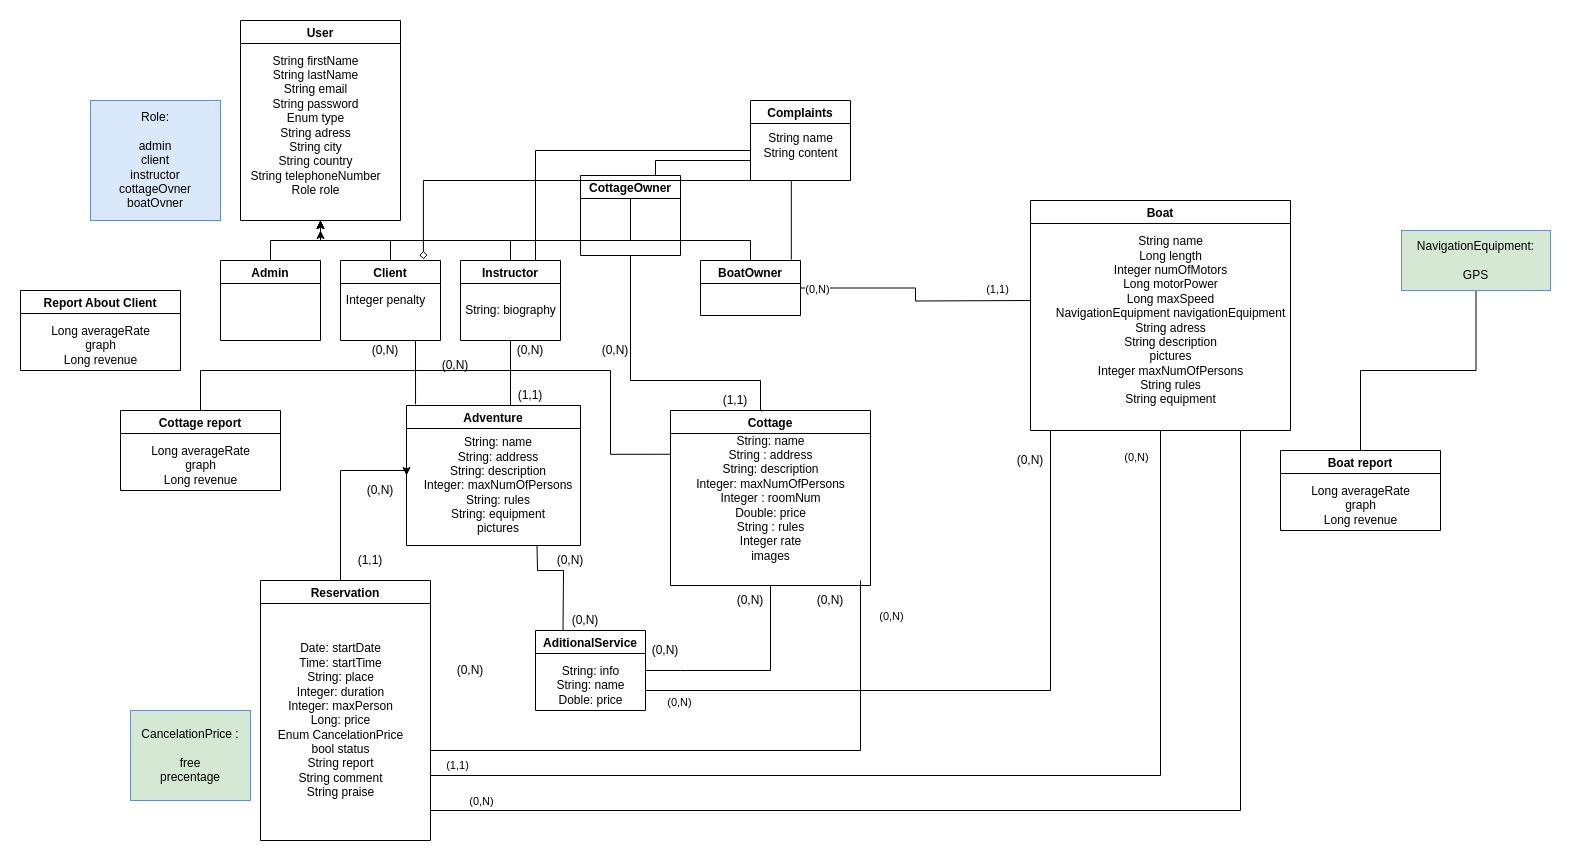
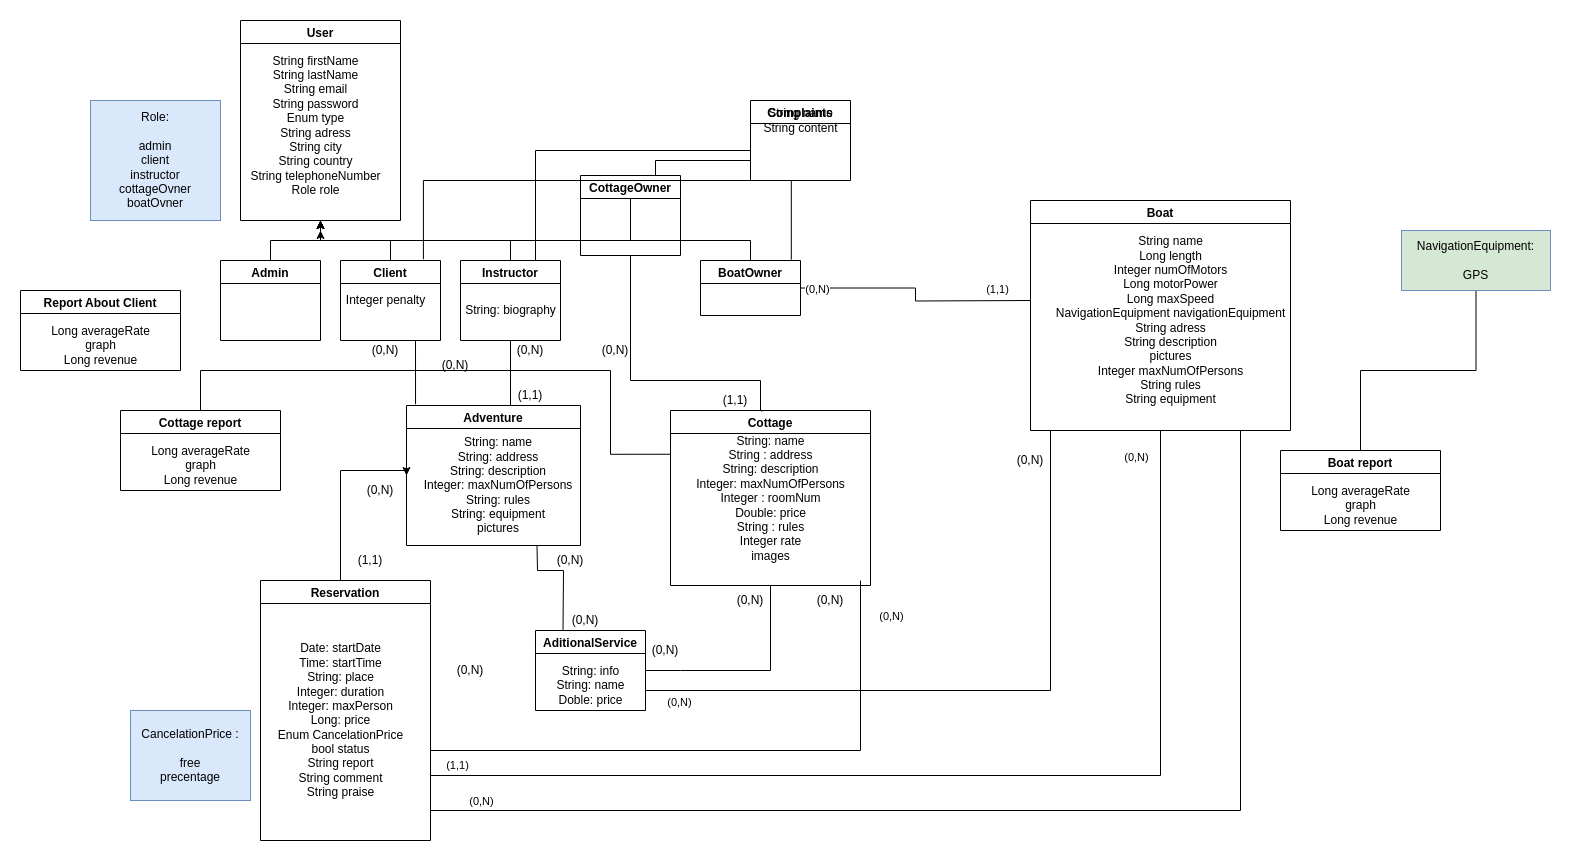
  <mxCell id="0" />
  <mxCell id="1" parent="0" />
  <mxCell id="2" value="User" style="swimlane;" parent="1" vertex="1"><mxGeometry x="240" y="20" width="160" height="200" as="geometry" /></mxCell>
  <mxCell id="3" value="String firstName&lt;br&gt;String lastName&lt;br&gt;String email&lt;br&gt;String password&lt;br&gt;Enum type&lt;br&gt;String adress&lt;br&gt;String city&lt;br&gt;String country&lt;br&gt;String telephoneNumber&lt;br&gt;Role role" style="text;html=1;align=center;verticalAlign=middle;resizable=0;points=[];autosize=1;strokeColor=none;fillColor=none;fontColor=#000000;" parent="2" vertex="1"><mxGeometry y="30" width="150" height="150" as="geometry" /></mxCell>
  <mxCell id="4" style="edgeStyle=orthogonalEdgeStyle;rounded=0;orthogonalLoop=1;jettySize=auto;html=1;exitX=0.5;exitY=0;exitDx=0;exitDy=0;entryX=0.5;entryY=1;entryDx=0;entryDy=0;" parent="1" source="5" target="2" edge="1"><mxGeometry relative="1" as="geometry" /></mxCell>
  <mxCell id="5" value="Admin" style="swimlane;" parent="1" vertex="1"><mxGeometry x="220" y="260" width="100" height="80" as="geometry" /></mxCell>
  <mxCell id="6" style="edgeStyle=orthogonalEdgeStyle;rounded=0;orthogonalLoop=1;jettySize=auto;html=1;exitX=0.5;exitY=0;exitDx=0;exitDy=0;entryX=0.5;entryY=1;entryDx=0;entryDy=0;" parent="1" source="8" target="2" edge="1"><mxGeometry relative="1" as="geometry" /></mxCell>
  <mxCell id="7" style="edgeStyle=orthogonalEdgeStyle;rounded=0;orthogonalLoop=1;jettySize=auto;html=1;exitX=0.75;exitY=1;exitDx=0;exitDy=0;entryX=0.052;entryY=-0.009;entryDx=0;entryDy=0;entryPerimeter=0;fontColor=#000000;endArrow=none;endFill=0;" parent="1" source="8" target="20" edge="1"><mxGeometry relative="1" as="geometry" /></mxCell>
  <mxCell id="8" value="Client" style="swimlane;" parent="1" vertex="1"><mxGeometry x="340" y="260" width="100" height="80" as="geometry" /></mxCell>
  <mxCell id="9" value="Integer penalty" style="text;html=1;align=center;verticalAlign=middle;resizable=0;points=[];autosize=1;strokeColor=none;fillColor=none;fontColor=#000000;" parent="8" vertex="1"><mxGeometry y="30" width="90" height="20" as="geometry" /></mxCell>
  <mxCell id="10" style="edgeStyle=orthogonalEdgeStyle;rounded=0;orthogonalLoop=1;jettySize=auto;html=1;exitX=0.5;exitY=0;exitDx=0;exitDy=0;" parent="1" source="11" edge="1"><mxGeometry relative="1" as="geometry"><mxPoint x="320" y="220" as="targetPoint" /><Array as="points"><mxPoint x="510" y="240" /><mxPoint x="320" y="240" /></Array></mxGeometry></mxCell>
  <mxCell id="11" value="Instructor" style="swimlane;" parent="1" vertex="1"><mxGeometry x="460" y="260" width="100" height="80" as="geometry" /></mxCell>
  <mxCell id="12" style="edgeStyle=orthogonalEdgeStyle;rounded=0;orthogonalLoop=1;jettySize=auto;html=1;exitX=0.5;exitY=0;exitDx=0;exitDy=0;" parent="1" source="13" edge="1"><mxGeometry relative="1" as="geometry"><mxPoint x="320" y="230" as="targetPoint" /><Array as="points"><mxPoint x="630" y="240" /><mxPoint x="320" y="240" /></Array></mxGeometry></mxCell>
  <mxCell id="13" value="CottageOwner" style="swimlane;" parent="1" vertex="1"><mxGeometry x="580" y="175" width="100" height="80" as="geometry" /></mxCell>
  <mxCell id="14" style="edgeStyle=orthogonalEdgeStyle;rounded=0;orthogonalLoop=1;jettySize=auto;html=1;fontColor=#000000;" parent="1" source="16" edge="1"><mxGeometry relative="1" as="geometry"><mxPoint x="320" y="220" as="targetPoint" /><Array as="points"><mxPoint x="750" y="240" /><mxPoint x="320" y="240" /><mxPoint x="320" y="220" /></Array></mxGeometry></mxCell>
  <mxCell id="15" style="edgeStyle=orthogonalEdgeStyle;rounded=0;orthogonalLoop=1;jettySize=auto;html=1;exitX=1;exitY=0.5;exitDx=0;exitDy=0;fontColor=#000000;endArrow=none;endFill=0;" parent="1" source="16" edge="1"><mxGeometry relative="1" as="geometry"><mxPoint x="1030" y="300" as="targetPoint" /></mxGeometry></mxCell>
  <mxCell id="16" value="BoatOwner" style="swimlane;" parent="1" vertex="1"><mxGeometry x="700" y="260" width="100" height="55" as="geometry" /></mxCell>
  <mxCell id="17" style="edgeStyle=orthogonalEdgeStyle;rounded=0;orthogonalLoop=1;jettySize=auto;html=1;entryX=1;entryY=0.5;entryDx=0;entryDy=0;fontColor=#000000;endArrow=none;endFill=0;" parent="1" source="18" target="46" edge="1"><mxGeometry relative="1" as="geometry"><Array as="points"><mxPoint x="1240" y="810" /><mxPoint x="430" y="810" /></Array></mxGeometry></mxCell>
  <mxCell id="18" value="Boat" style="swimlane;" parent="1" vertex="1"><mxGeometry x="1030" y="200" width="260" height="230" as="geometry" /></mxCell>
  <mxCell id="19" value="String name&lt;br&gt;Long length&lt;br&gt;Integer numOfMotors&lt;br&gt;Long motorPower&lt;br&gt;Long maxSpeed&lt;br&gt;NavigationEquipment navigationEquipment&lt;br&gt;String adress&lt;br&gt;String description&lt;br&gt;pictures&lt;br&gt;Integer maxNumOfPersons&lt;br&gt;String rules&lt;br&gt;String equipment" style="text;html=1;align=center;verticalAlign=middle;resizable=0;points=[];autosize=1;strokeColor=none;fillColor=none;fontColor=#000000;" parent="18" vertex="1"><mxGeometry x="20" y="35" width="240" height="170" as="geometry" /></mxCell>
  <mxCell id="20" value="Adventure" style="swimlane;" parent="1" vertex="1"><mxGeometry x="406" y="405" width="174" height="140" as="geometry" /></mxCell>
  <mxCell id="21" value="String: name&lt;br&gt;String: address&lt;br&gt;String: description&lt;br&gt;Integer: maxNumOfPersons&lt;br&gt;String: rules&lt;br&gt;String: equipment&lt;br&gt;pictures" style="text;html=1;strokeColor=none;fillColor=none;align=center;verticalAlign=middle;whiteSpace=wrap;rounded=0;" parent="20" vertex="1"><mxGeometry x="15" y="50" width="154" height="60" as="geometry" /></mxCell>
  <mxCell id="22" value="" style="endArrow=none;html=1;rounded=0;exitX=0;exitY=1;exitDx=0;exitDy=0;entryX=0.5;entryY=1;entryDx=0;entryDy=0;" parent="1" source="24" target="11" edge="1"><mxGeometry width="50" height="50" relative="1" as="geometry"><mxPoint x="550" y="440" as="sourcePoint" /><mxPoint x="520" y="340" as="targetPoint" /></mxGeometry></mxCell>
  <mxCell id="23" value="(0,N)" style="text;html=1;strokeColor=none;fillColor=none;align=center;verticalAlign=middle;whiteSpace=wrap;rounded=0;" parent="1" vertex="1"><mxGeometry x="510" y="340" width="40" height="20" as="geometry" /></mxCell>
  <mxCell id="24" value="(1,1)" style="text;html=1;strokeColor=none;fillColor=none;align=center;verticalAlign=middle;whiteSpace=wrap;rounded=0;" parent="1" vertex="1"><mxGeometry x="510" y="385" width="40" height="20" as="geometry" /></mxCell>
  <mxCell id="25" value="String: biography" style="text;html=1;align=center;verticalAlign=middle;resizable=0;points=[];autosize=1;strokeColor=none;fillColor=none;" parent="1" vertex="1"><mxGeometry x="455" y="300" width="110" height="20" as="geometry" /></mxCell>
  <mxCell id="26" value="(0,N)" style="text;html=1;strokeColor=none;fillColor=none;align=center;verticalAlign=middle;whiteSpace=wrap;rounded=0;" parent="1" vertex="1"><mxGeometry x="360" y="480" width="40" height="20" as="geometry" /></mxCell>
  <mxCell id="27" value="AditionalService" style="swimlane;" parent="1" vertex="1"><mxGeometry x="535" y="630" width="110" height="80" as="geometry" /></mxCell>
  <mxCell id="28" value="String: info&lt;br&gt;String: name&lt;br&gt;Doble: price" style="text;html=1;align=center;verticalAlign=middle;resizable=0;points=[];autosize=1;strokeColor=none;fillColor=none;" parent="27" vertex="1"><mxGeometry x="15" y="30" width="80" height="50" as="geometry" /></mxCell>
  <mxCell id="29" value="" style="endArrow=none;html=1;rounded=0;exitX=0.25;exitY=0;exitDx=0;exitDy=0;entryX=0.75;entryY=1;entryDx=0;entryDy=0;" parent="1" source="27" target="20" edge="1"><mxGeometry width="50" height="50" relative="1" as="geometry"><mxPoint x="550" y="560" as="sourcePoint" /><mxPoint x="570" y="550" as="targetPoint" /><Array as="points"><mxPoint x="563" y="570" /><mxPoint x="537" y="570" /></Array></mxGeometry></mxCell>
  <mxCell id="30" value="(0,N)" style="text;html=1;strokeColor=none;fillColor=none;align=center;verticalAlign=middle;whiteSpace=wrap;rounded=0;" parent="1" vertex="1"><mxGeometry x="565" y="610" width="40" height="20" as="geometry" /></mxCell>
  <mxCell id="31" value="(0,N)" style="text;html=1;strokeColor=none;fillColor=none;align=center;verticalAlign=middle;whiteSpace=wrap;rounded=0;" parent="1" vertex="1"><mxGeometry x="550" y="550" width="40" height="20" as="geometry" /></mxCell>
  <mxCell id="32" value="(0,N)" style="text;html=1;strokeColor=none;fillColor=none;align=center;verticalAlign=middle;whiteSpace=wrap;rounded=0;" parent="1" vertex="1"><mxGeometry x="370" y="340" width="30" height="20" as="geometry" /></mxCell>
  <mxCell id="33" value="(0,N)" style="text;html=1;strokeColor=none;fillColor=none;align=center;verticalAlign=middle;whiteSpace=wrap;rounded=0;" parent="1" vertex="1"><mxGeometry x="440" y="355" width="30" height="20" as="geometry" /></mxCell>
  <mxCell id="34" value="Cottage" style="swimlane;" parent="1" vertex="1"><mxGeometry x="670" y="410" width="200" height="175" as="geometry"><mxRectangle x="-70" y="45" width="80" height="23" as="alternateBounds" /></mxGeometry></mxCell>
  <mxCell id="35" value="&lt;span&gt;String: name&lt;br&gt;String : address&lt;br&gt;String: description&lt;br&gt;Integer: maxNumOfPersons&lt;br&gt;Integer : roomNum&lt;br&gt;Double: price&lt;br&gt;String : rules&lt;br&gt;Integer rate&lt;br&gt;images&lt;br&gt;&lt;br&gt;&lt;/span&gt;" style="text;html=1;align=center;verticalAlign=middle;resizable=0;points=[];autosize=1;strokeColor=none;fillColor=none;" parent="34" vertex="1"><mxGeometry x="20" y="20" width="160" height="150" as="geometry" /></mxCell>
  <mxCell id="36" value="" style="endArrow=none;html=1;rounded=0;entryX=0.5;entryY=1;entryDx=0;entryDy=0;exitX=0.458;exitY=0.004;exitDx=0;exitDy=0;exitPerimeter=0;" parent="1" source="34" target="13" edge="1"><mxGeometry width="50" height="50" relative="1" as="geometry"><mxPoint x="550" y="440" as="sourcePoint" /><mxPoint x="600" y="390" as="targetPoint" /><Array as="points"><mxPoint x="760" y="410" /><mxPoint x="760" y="380" /><mxPoint x="630" y="380" /></Array></mxGeometry></mxCell>
  <mxCell id="37" value="(0,N)" style="text;html=1;strokeColor=none;fillColor=none;align=center;verticalAlign=middle;whiteSpace=wrap;rounded=0;" parent="1" vertex="1"><mxGeometry x="600" y="345" width="30" height="10" as="geometry" /></mxCell>
  <mxCell id="38" value="(1,1)" style="text;html=1;strokeColor=none;fillColor=none;align=center;verticalAlign=middle;whiteSpace=wrap;rounded=0;" parent="1" vertex="1"><mxGeometry x="720" y="395" width="30" height="10" as="geometry" /></mxCell>
  <mxCell id="39" value="" style="endArrow=none;html=1;rounded=0;exitX=1;exitY=0.5;exitDx=0;exitDy=0;entryX=0.5;entryY=1;entryDx=0;entryDy=0;" parent="1" source="27" target="34" edge="1"><mxGeometry width="50" height="50" relative="1" as="geometry"><mxPoint x="550" y="540" as="sourcePoint" /><mxPoint x="770" y="630" as="targetPoint" /><Array as="points"><mxPoint x="680" y="670" /><mxPoint x="770" y="670" /></Array></mxGeometry></mxCell>
  <mxCell id="40" value="(0,N)" style="text;html=1;strokeColor=none;fillColor=none;align=center;verticalAlign=middle;whiteSpace=wrap;rounded=0;" parent="1" vertex="1"><mxGeometry x="730" y="590" width="40" height="20" as="geometry" /></mxCell>
  <mxCell id="41" value="(0,N)" style="text;html=1;strokeColor=none;fillColor=none;align=center;verticalAlign=middle;whiteSpace=wrap;rounded=0;" parent="1" vertex="1"><mxGeometry x="450" y="660" width="40" height="20" as="geometry" /></mxCell>
  <mxCell id="42" value="(0,N)" style="text;html=1;strokeColor=none;fillColor=none;align=center;verticalAlign=middle;whiteSpace=wrap;rounded=0;" parent="1" vertex="1"><mxGeometry x="810" y="590" width="40" height="20" as="geometry" /></mxCell>
  <mxCell id="43" style="edgeStyle=orthogonalEdgeStyle;rounded=0;orthogonalLoop=1;jettySize=auto;html=1;fontColor=#FF1C86;endArrow=none;endFill=0;" parent="1" source="46" edge="1"><mxGeometry relative="1" as="geometry"><mxPoint x="860" y="580" as="targetPoint" /><Array as="points"><mxPoint x="860" y="750" /></Array></mxGeometry></mxCell>
  <mxCell id="44" value="(0,N)" style="edgeLabel;html=1;align=center;verticalAlign=middle;resizable=0;points=[];fontColor=#000000;" parent="43" vertex="1" connectable="0"><mxGeometry x="0.928" y="1" relative="1" as="geometry"><mxPoint x="31" y="13" as="offset" /></mxGeometry></mxCell>
  <mxCell id="45" style="edgeStyle=orthogonalEdgeStyle;rounded=0;orthogonalLoop=1;jettySize=auto;html=1;entryX=0;entryY=0.5;entryDx=0;entryDy=0;fontColor=#000000;" parent="1" source="46" target="20" edge="1"><mxGeometry relative="1" as="geometry"><Array as="points"><mxPoint x="340" y="470" /><mxPoint x="406" y="470" /></Array></mxGeometry></mxCell>
  <mxCell id="46" value="Reservation" style="swimlane;" parent="1" vertex="1"><mxGeometry x="260" y="580" width="170" height="260" as="geometry" /></mxCell>
  <mxCell id="47" value="Date: startDate&lt;br&gt;Time: startTime&lt;br&gt;String: place&lt;br&gt;Integer: duration&lt;br&gt;Integer: maxPerson&lt;br&gt;Long: price&lt;br&gt;Enum CancelationPrice&lt;br&gt;bool status&lt;br&gt;String report&lt;br&gt;String comment&lt;br&gt;String praise" style="text;html=1;align=center;verticalAlign=middle;resizable=0;points=[];autosize=1;strokeColor=none;fillColor=none;" parent="46" vertex="1"><mxGeometry x="10" y="60" width="140" height="160" as="geometry" /></mxCell>
  <mxCell id="48" value="(0,N)" style="edgeLabel;html=1;align=center;verticalAlign=middle;resizable=0;points=[];fontColor=#000000;" parent="1" vertex="1" connectable="0"><mxGeometry x="480" y="800" as="geometry" /></mxCell>
- <mxCell id="49" value="CancelationPrice :&lt;br&gt;&amp;nbsp;&lt;br&gt;free&lt;br&gt;precentage" style="rounded=0;whiteSpace=wrap;html=1;fillColor=#d5e8d4;strokeColor=#6c8ebf;" parent="1" vertex="1"><mxGeometry x="130" y="710" width="120" height="90" as="geometry" /></mxCell>
+ <mxCell id="49" value="CancelationPrice :&lt;br&gt;&amp;nbsp;&lt;br&gt;free&lt;br&gt;precentage" style="rounded=0;whiteSpace=wrap;html=1;fillColor=#dae8fc;strokeColor=#6c8ebf;" parent="1" vertex="1"><mxGeometry x="130" y="710" width="120" height="90" as="geometry" /></mxCell>
  <mxCell id="50" style="edgeStyle=orthogonalEdgeStyle;rounded=0;orthogonalLoop=1;jettySize=auto;html=1;entryX=0;entryY=0.25;entryDx=0;entryDy=0;fontColor=#000000;endArrow=none;endFill=0;" parent="1" source="51" target="34" edge="1"><mxGeometry relative="1" as="geometry"><Array as="points"><mxPoint x="200" y="370" /><mxPoint x="610" y="370" /><mxPoint x="610" y="454" /></Array></mxGeometry></mxCell>
  <mxCell id="51" value="Cottage report" style="swimlane;" parent="1" vertex="1"><mxGeometry x="120" y="410" width="160" height="80" as="geometry" /></mxCell>
  <mxCell id="52" value="Long averageRate&lt;br&gt;graph&lt;br&gt;Long revenue" style="text;html=1;align=center;verticalAlign=middle;resizable=0;points=[];autosize=1;strokeColor=none;fillColor=none;fontColor=#000000;" parent="51" vertex="1"><mxGeometry x="25" y="30" width="110" height="50" as="geometry" /></mxCell>
  <mxCell id="53" value="Report About Client" style="swimlane;" parent="1" vertex="1"><mxGeometry x="20" y="290" width="160" height="80" as="geometry" /></mxCell>
  <mxCell id="54" value="Long averageRate&lt;br&gt;graph&lt;br&gt;Long revenue" style="text;html=1;align=center;verticalAlign=middle;resizable=0;points=[];autosize=1;strokeColor=none;fillColor=none;fontColor=#000000;" parent="53" vertex="1"><mxGeometry x="25" y="30" width="110" height="50" as="geometry" /></mxCell>
  <mxCell id="55" style="edgeStyle=orthogonalEdgeStyle;rounded=0;orthogonalLoop=1;jettySize=auto;html=1;exitX=0.5;exitY=1;exitDx=0;exitDy=0;entryX=0.908;entryY=-0.015;entryDx=0;entryDy=0;entryPerimeter=0;fontColor=#000000;endArrow=none;endFill=0;" parent="1" source="59" target="16" edge="1"><mxGeometry relative="1" as="geometry"><Array as="points"><mxPoint x="791" y="180" /></Array></mxGeometry></mxCell>
  <mxCell id="56" style="edgeStyle=orthogonalEdgeStyle;rounded=0;orthogonalLoop=1;jettySize=auto;html=1;entryX=0.75;entryY=0;entryDx=0;entryDy=0;fontColor=#000000;endArrow=none;endFill=0;" parent="1" source="59" target="13" edge="1"><mxGeometry relative="1" as="geometry"><Array as="points"><mxPoint x="655" y="160" /></Array></mxGeometry></mxCell>
  <mxCell id="57" style="edgeStyle=orthogonalEdgeStyle;rounded=0;orthogonalLoop=1;jettySize=auto;html=1;exitX=0;exitY=0.25;exitDx=0;exitDy=0;entryX=0.75;entryY=0;entryDx=0;entryDy=0;fontColor=#000000;endArrow=none;endFill=0;" parent="1" source="59" target="11" edge="1"><mxGeometry relative="1" as="geometry"><Array as="points"><mxPoint x="750" y="150" /><mxPoint x="535" y="150" /></Array></mxGeometry></mxCell>
- <mxCell id="58" style="edgeStyle=orthogonalEdgeStyle;rounded=0;orthogonalLoop=1;jettySize=auto;html=1;entryX=0.829;entryY=-0.015;entryDx=0;entryDy=0;entryPerimeter=0;fontColor=#000000;endArrow=diamond;endFill=0;" parent="1" source="59" target="8" edge="1"><mxGeometry relative="1" as="geometry"><Array as="points"><mxPoint x="423" y="180" /></Array></mxGeometry></mxCell>
+ <mxCell id="58" style="edgeStyle=orthogonalEdgeStyle;rounded=0;orthogonalLoop=1;jettySize=auto;html=1;entryX=0.829;entryY=-0.015;entryDx=0;entryDy=0;entryPerimeter=0;fontColor=#000000;endArrow=none;endFill=0;" parent="1" source="59" target="8" edge="1"><mxGeometry relative="1" as="geometry"><Array as="points"><mxPoint x="423" y="180" /></Array></mxGeometry></mxCell>
  <mxCell id="59" value="Complaints" style="swimlane;" parent="1" vertex="1"><mxGeometry x="750" y="100" width="100" height="80" as="geometry" /></mxCell>
- <mxCell id="60" value="String name&lt;br&gt;String content" style="text;html=1;align=center;verticalAlign=middle;resizable=0;points=[];autosize=1;strokeColor=none;fillColor=none;fontColor=#000000;" parent="59" vertex="1"><mxGeometry x="5" y="30" width="90" height="30" as="geometry" /></mxCell>
+ <mxCell id="60" value="String name&lt;br&gt;String content" style="text;html=1;align=center;verticalAlign=middle;resizable=0;points=[];autosize=1;strokeColor=none;fillColor=none;fontColor=#000000;" parent="59" vertex="1"><mxGeometry x="5" y="5" width="90" height="30" as="geometry" /></mxCell>
  <mxCell id="61" value="" style="edgeStyle=orthogonalEdgeStyle;rounded=0;orthogonalLoop=1;jettySize=auto;html=1;fontColor=#000000;endArrow=none;endFill=0;entryX=1;entryY=0.75;entryDx=0;entryDy=0;" parent="1" source="18" target="27" edge="1"><mxGeometry relative="1" as="geometry"><mxPoint x="1050" y="430" as="sourcePoint" /><mxPoint x="650" y="700" as="targetPoint" /><Array as="points"><mxPoint x="1050" y="690" /></Array></mxGeometry></mxCell>
  <mxCell id="62" value="" style="edgeStyle=orthogonalEdgeStyle;rounded=0;orthogonalLoop=1;jettySize=auto;html=1;exitX=1;exitY=0.75;exitDx=0;exitDy=0;entryX=0.5;entryY=1;entryDx=0;entryDy=0;fontColor=#000000;endArrow=none;endFill=0;" parent="1" source="46" target="18" edge="1"><mxGeometry relative="1" as="geometry"><mxPoint x="430" y="775" as="sourcePoint" /><mxPoint x="1155" y="505" as="targetPoint" /></mxGeometry></mxCell>
  <mxCell id="63" value="(0,N)" style="edgeLabel;html=1;align=center;verticalAlign=middle;resizable=0;points=[];fontColor=#000000;" parent="62" vertex="1" connectable="0"><mxGeometry x="0.924" relative="1" as="geometry"><mxPoint x="-25" y="-15" as="offset" /></mxGeometry></mxCell>
  <mxCell id="64" value="(0,N)" style="edgeLabel;html=1;align=center;verticalAlign=middle;resizable=0;points=[];fontColor=#000000;" parent="1" vertex="1" connectable="0"><mxGeometry x="1100" y="500" as="geometry"><mxPoint x="-422" y="201" as="offset" /></mxGeometry></mxCell>
  <mxCell id="65" value="(0,N)" style="text;html=1;strokeColor=none;fillColor=none;align=center;verticalAlign=middle;whiteSpace=wrap;rounded=0;" parent="1" vertex="1"><mxGeometry x="645" y="640" width="40" height="20" as="geometry" /></mxCell>
  <mxCell id="66" value="(0,N)" style="edgeLabel;html=1;align=center;verticalAlign=middle;resizable=0;points=[];fontColor=#000000;" parent="1" vertex="1" connectable="0"><mxGeometry x="830" y="290" as="geometry"><mxPoint x="-14" y="-2" as="offset" /></mxGeometry></mxCell>
  <mxCell id="67" value="(1,1)" style="edgeLabel;html=1;align=center;verticalAlign=middle;resizable=0;points=[];fontColor=#000000;" parent="1" vertex="1" connectable="0"><mxGeometry x="1010" y="290" as="geometry"><mxPoint x="-14" y="-2" as="offset" /></mxGeometry></mxCell>
  <mxCell id="68" value="(0,N)" style="text;html=1;strokeColor=none;fillColor=none;align=center;verticalAlign=middle;whiteSpace=wrap;rounded=0;" parent="1" vertex="1"><mxGeometry x="1010" y="450" width="40" height="20" as="geometry" /></mxCell>
  <mxCell id="69" value="(1,1)" style="edgeLabel;html=1;align=center;verticalAlign=middle;resizable=0;points=[];fontColor=#000000;" parent="1" vertex="1" connectable="0"><mxGeometry x="1140" y="460" as="geometry"><mxPoint x="-684" y="304" as="offset" /></mxGeometry></mxCell>
  <mxCell id="70" style="edgeStyle=orthogonalEdgeStyle;rounded=0;orthogonalLoop=1;jettySize=auto;html=1;fontColor=#000000;endArrow=none;endFill=0;" parent="1" source="71" target="75" edge="1"><mxGeometry relative="1" as="geometry" /></mxCell>
  <mxCell id="71" value="Boat report" style="swimlane;startSize=23;" parent="1" vertex="1"><mxGeometry x="1280" y="450" width="160" height="80" as="geometry" /></mxCell>
  <mxCell id="72" value="Long averageRate&lt;br&gt;graph&lt;br&gt;Long revenue" style="text;html=1;align=center;verticalAlign=middle;resizable=0;points=[];autosize=1;strokeColor=none;fillColor=none;fontColor=#000000;" parent="71" vertex="1"><mxGeometry x="25" y="30" width="110" height="50" as="geometry" /></mxCell>
  <mxCell id="73" value="(1,1)" style="text;html=1;strokeColor=none;fillColor=none;align=center;verticalAlign=middle;whiteSpace=wrap;rounded=0;" parent="1" vertex="1"><mxGeometry x="350" y="550" width="40" height="20" as="geometry" /></mxCell>
  <mxCell id="74" value="Role:&lt;br&gt;&lt;br&gt;admin&lt;br&gt;client&lt;br&gt;instructor&lt;br&gt;cottageOvner&lt;br&gt;boatOvner" style="rounded=0;whiteSpace=wrap;html=1;fillColor=#dae8fc;strokeColor=#6c8ebf;" vertex="1" parent="1"><mxGeometry x="90" y="100" width="130" height="120" as="geometry" /></mxCell>
  <mxCell id="75" value="NavigationEquipment:&lt;br&gt;&amp;nbsp;&lt;br&gt;GPS" style="rounded=0;whiteSpace=wrap;html=1;fillColor=#d5e8d4;strokeColor=#6c8ebf;" vertex="1" parent="1"><mxGeometry x="1401" y="230" width="149" height="60" as="geometry" /></mxCell>
